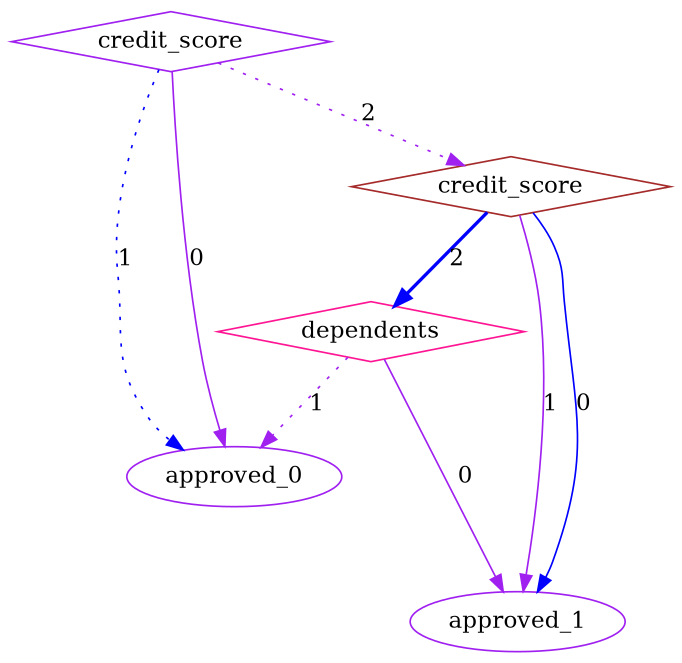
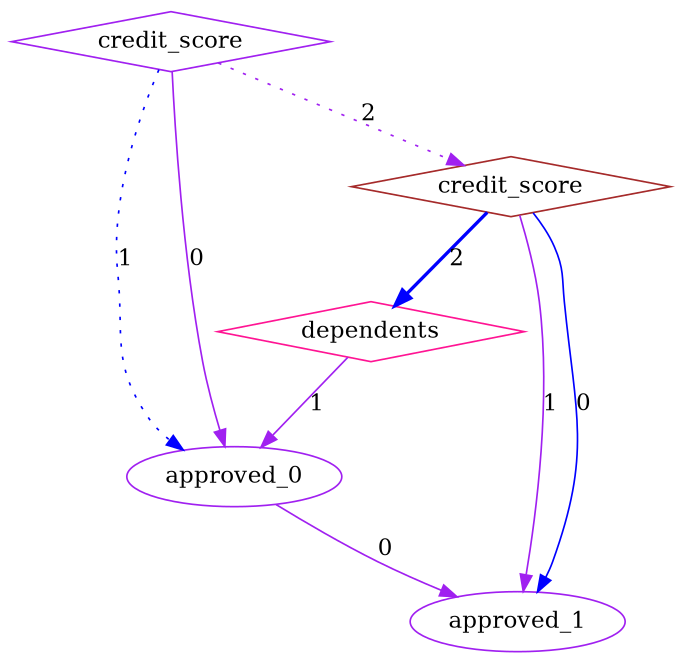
  digraph {
    node [color=purple shape=diamond]
    edge [color=purple style=solid]
    n1 [label=approved_0 shape=""]
    n2 [label=approved_1 shape=""]
    n3 [color=deeppink label=dependents]
    n4 [color=brown label=credit_score]
    n5 [label=credit_score]
-   n3 -> n1 [label=1 style=dotted]
-   n3 -> n2 [label=0]
+   n3 -> n1 [label=1]
+   n1 -> n2 [label=0]
    n4 -> n2 [label=1]
    n4 -> n2 [color=blue label=0]
    n4 -> n3 [color=blue label=2 style=bold]
    n5 -> n1 [color=blue label=1 style=dotted]
    n5 -> n1 [label=0]
    n5 -> n4 [label=2 style=dotted]
  }
